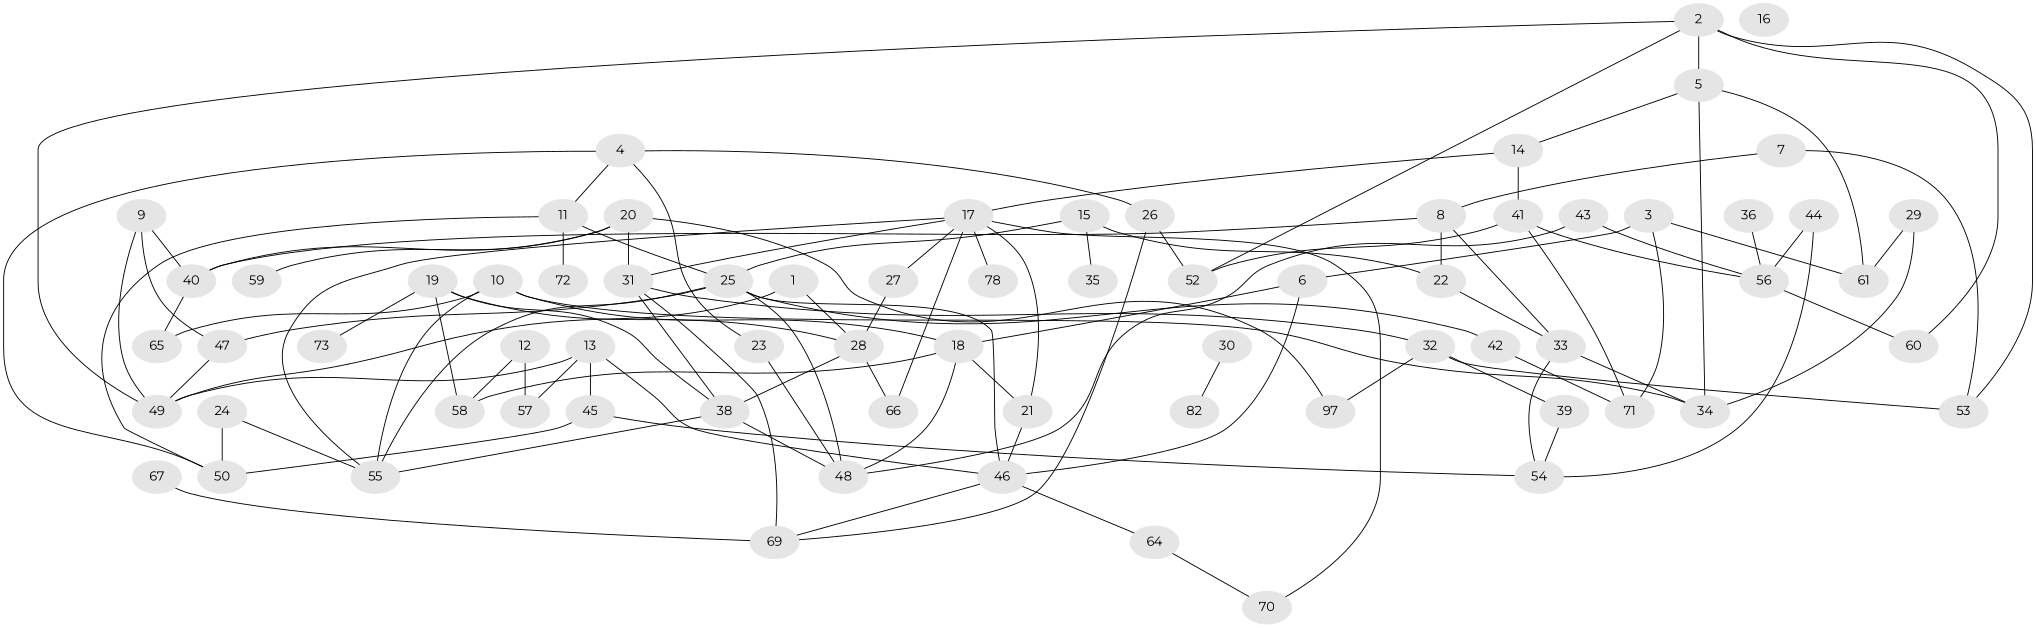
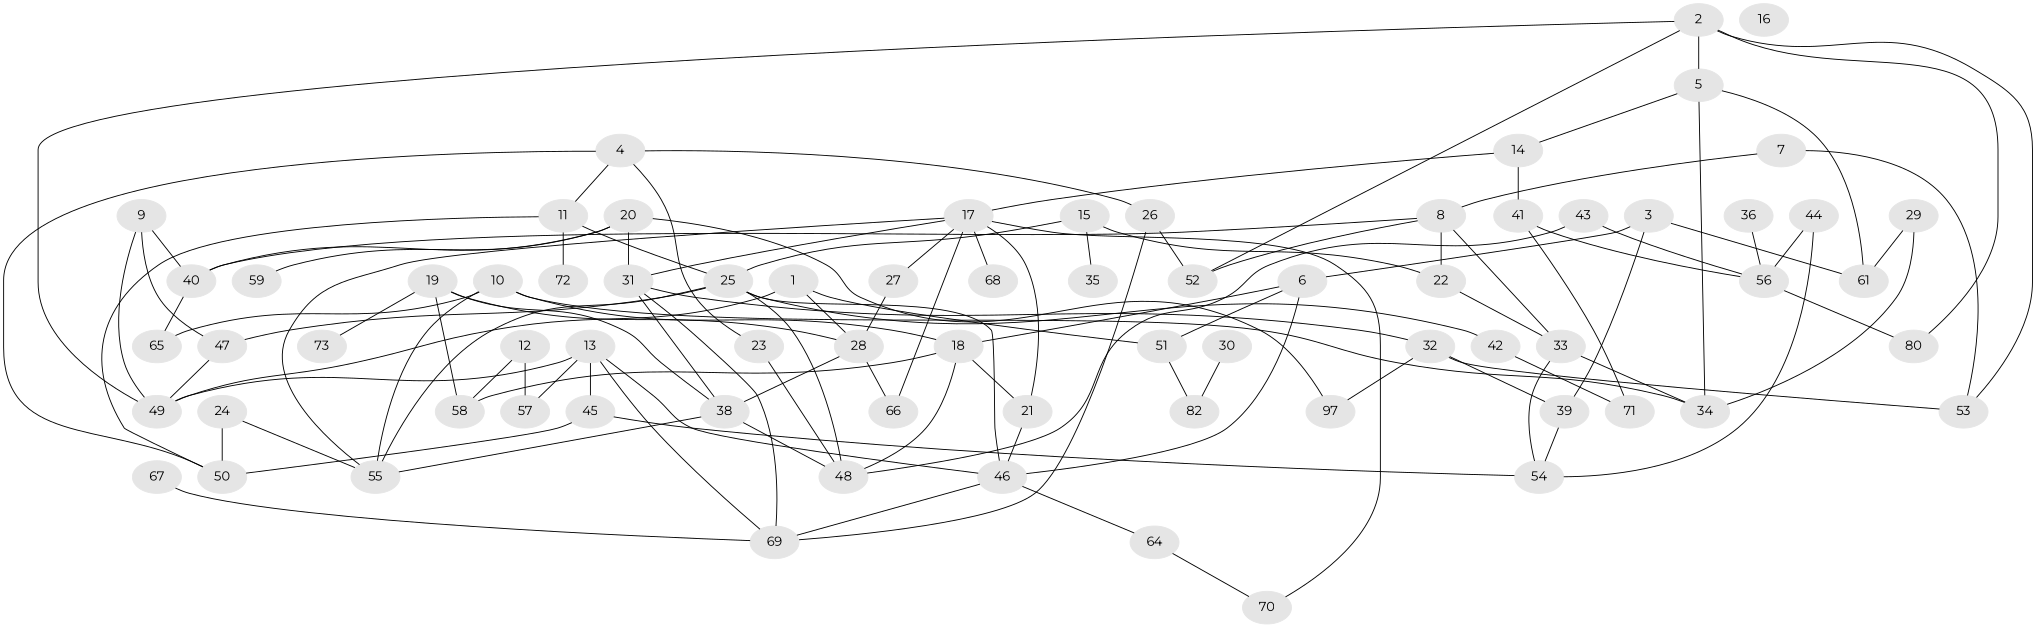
  graph {
    fontname=Montserrat
    node [color=gray90 fontname=Montserrat style=filled]
    edge [fontname=Montserrat]
    1
    28
    49
+   51
    66
    38
    n7 [label=82]
    2
    5
    52
    53
-   60
+   60 [label=80]
    61
    14
    34
    3
    6
    39
    18
    46
    54
    4
    11
    23
    26
    50
    25
    72
    48
    69
    17
    41
    58
    21
    64
    7
    8
    22
    33
    40
    65
    9
    47
    10
    55
    42
    12
    57
    13
    45
    27
    31
-   68 [label=78]
+   68
    70
    56
    71
    15
    35
    16
    32
    19
    n62 [label=73]
    20
    n64 [label=97]
    59
    24
    29
    30
    36
    43
    44
    67
    1 -- 28
    1 -- 49
+   1 -- 51
    28 -- 66
    28 -- 38
+   51 -- n7
    38 -- 48
    38 -- 55
    2 -- 49
    2 -- 5
    2 -- 52
    2 -- 53
    2 -- 60
    5 -- 61
    5 -- 14
    5 -- 34
    14 -- 17
    14 -- 41
    3 -- 61
    3 -- 6
-   3 -- 71
+   3 -- 39
+   6 -- 51
    6 -- 18
    6 -- 46
    39 -- 54
    18 -- 48
    18 -- 58
    18 -- 21
    46 -- 69
    46 -- 64
    4 -- 11
    4 -- 23
    4 -- 26
    4 -- 50
    11 -- 50
    11 -- 25
    11 -- 72
    23 -- 48
    26 -- 52
    26 -- 69
    25 -- 46
    25 -- 48
    25 -- 47
    25 -- 55
    25 -- 42
    17 -- 66
    17 -- 21
    17 -- 55
    17 -- 27
    17 -- 31
    17 -- 68
    17 -- 70
    41 -- 56
    41 -- 71
    21 -- 46
    64 -- 70
    7 -- 53
    7 -- 8
-   41 -- 52
+   8 -- 52
    8 -- 22
    8 -- 33
    8 -- 40
    22 -- 33
    33 -- 34
    33 -- 54
    40 -- 65
    9 -- 49
    9 -- 40
    9 -- 47
    47 -- 49
    10 -- 34
    10 -- 18
    10 -- 65
    10 -- 55
    42 -- 71
    12 -- 58
    12 -- 57
    13 -- 49
    13 -- 46
+   13 -- 69
    13 -- 57
    13 -- 45
    45 -- 54
    45 -- 50
    27 -- 28
    31 -- 38
    31 -- 69
    31 -- 32
    56 -- 60
    15 -- 25
    15 -- 22
    15 -- 35
    32 -- 53
    32 -- 39
    32 -- n64
    19 -- 28
    19 -- 38
    19 -- 58
    19 -- n62
    20 -- 40
    20 -- 31
    20 -- n64
    20 -- 59
    24 -- 50
    24 -- 55
    29 -- 61
    29 -- 34
    30 -- n7
    36 -- 56
    43 -- 48
    43 -- 56
    44 -- 54
    44 -- 56
    67 -- 69
  }
